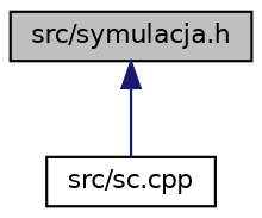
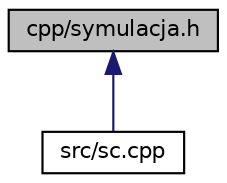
  digraph {
    node [color=black fontname=Helvetica fontsize=10 shape=record style=filled]
-   n1 [fillcolor=grey75 fontcolor=black height=0.2 label="src/symulacja.h" width=0.4]
+   n1 [fillcolor=grey75 fontcolor=black height=0.2 label="cpp/symulacja.h" width=0.4]
    n2 [fillcolor=white height=0.2 label="src/sc.cpp" width=0.4]
    n1 -> n2 [color=midnightblue dir=back fontname=Helvetica fontsize=10 labelfontname=Helvetica labelfontsize=10 style=solid]
  }
